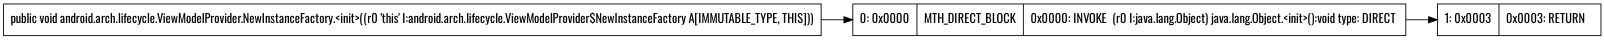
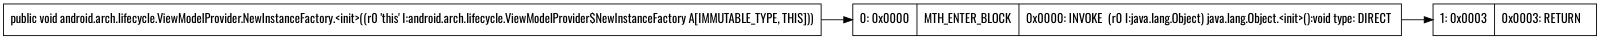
  digraph {
    rankdir=LR
    fontname=Oswald
    node [shape=record fontname=Oswald]
    edge [fontname=Oswald]
-   n1 [label="{0\:\ 0x0000|MTH_DIRECT_BLOCK\l|0x0000: INVOKE  (r0 I:java.lang.Object) java.lang.Object.\<init\>():void type: DIRECT \l}"]
+   n1 [label="{0\:\ 0x0000|MTH_ENTER_BLOCK\l|0x0000: INVOKE  (r0 I:java.lang.Object) java.lang.Object.\<init\>():void type: DIRECT \l}"]
    n2 [label="{1\:\ 0x0003|0x0003: RETURN   \l}"]
    n3 [label="{public void android.arch.lifecycle.ViewModelProvider.NewInstanceFactory.\<init\>((r0 'this' I:android.arch.lifecycle.ViewModelProvider$NewInstanceFactory A[IMMUTABLE_TYPE, THIS])) }"]
    n1 -> n2
    n3 -> n1
  }
